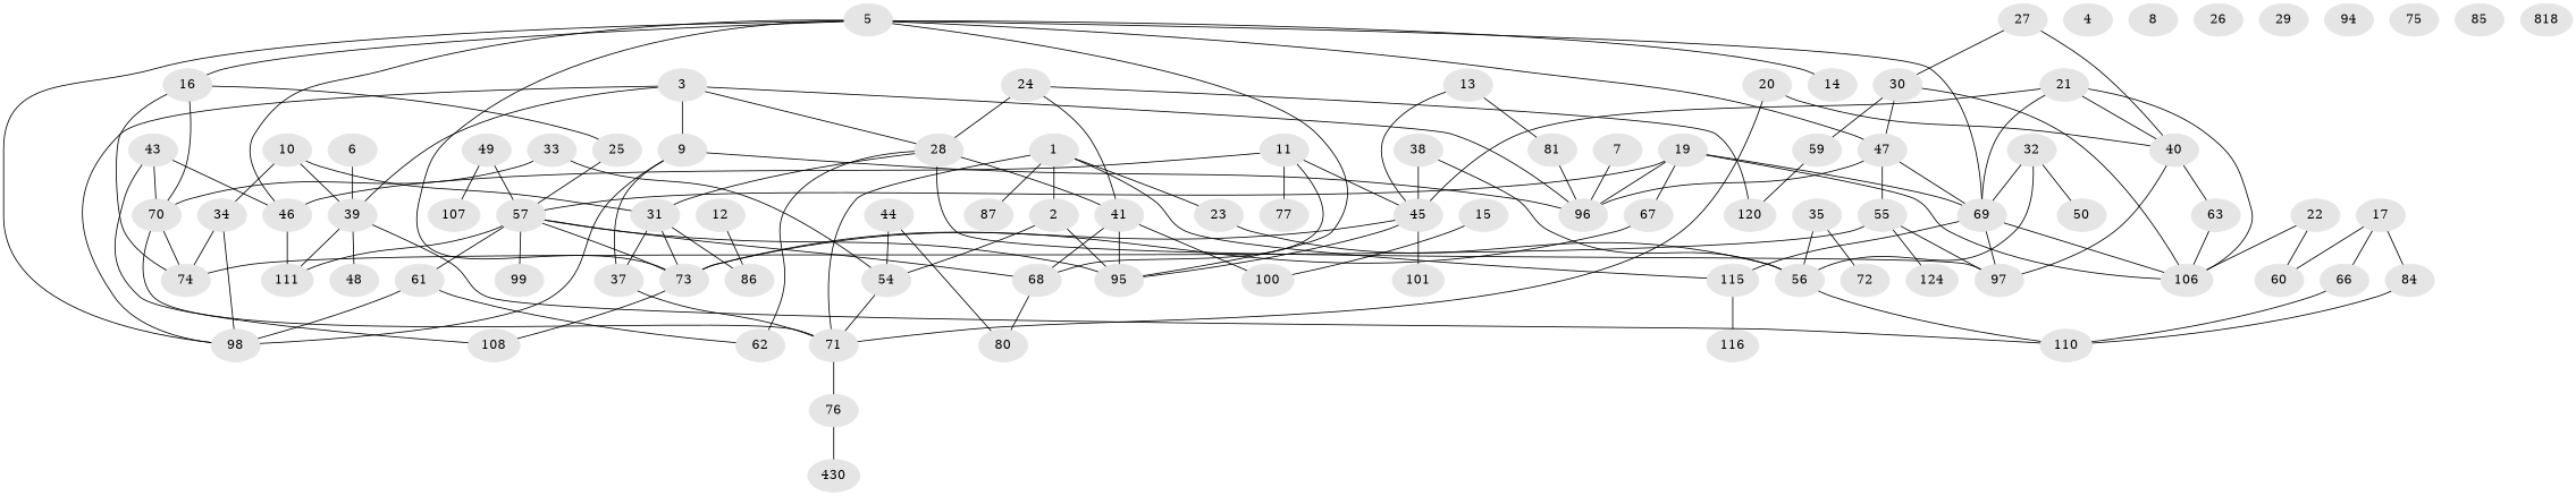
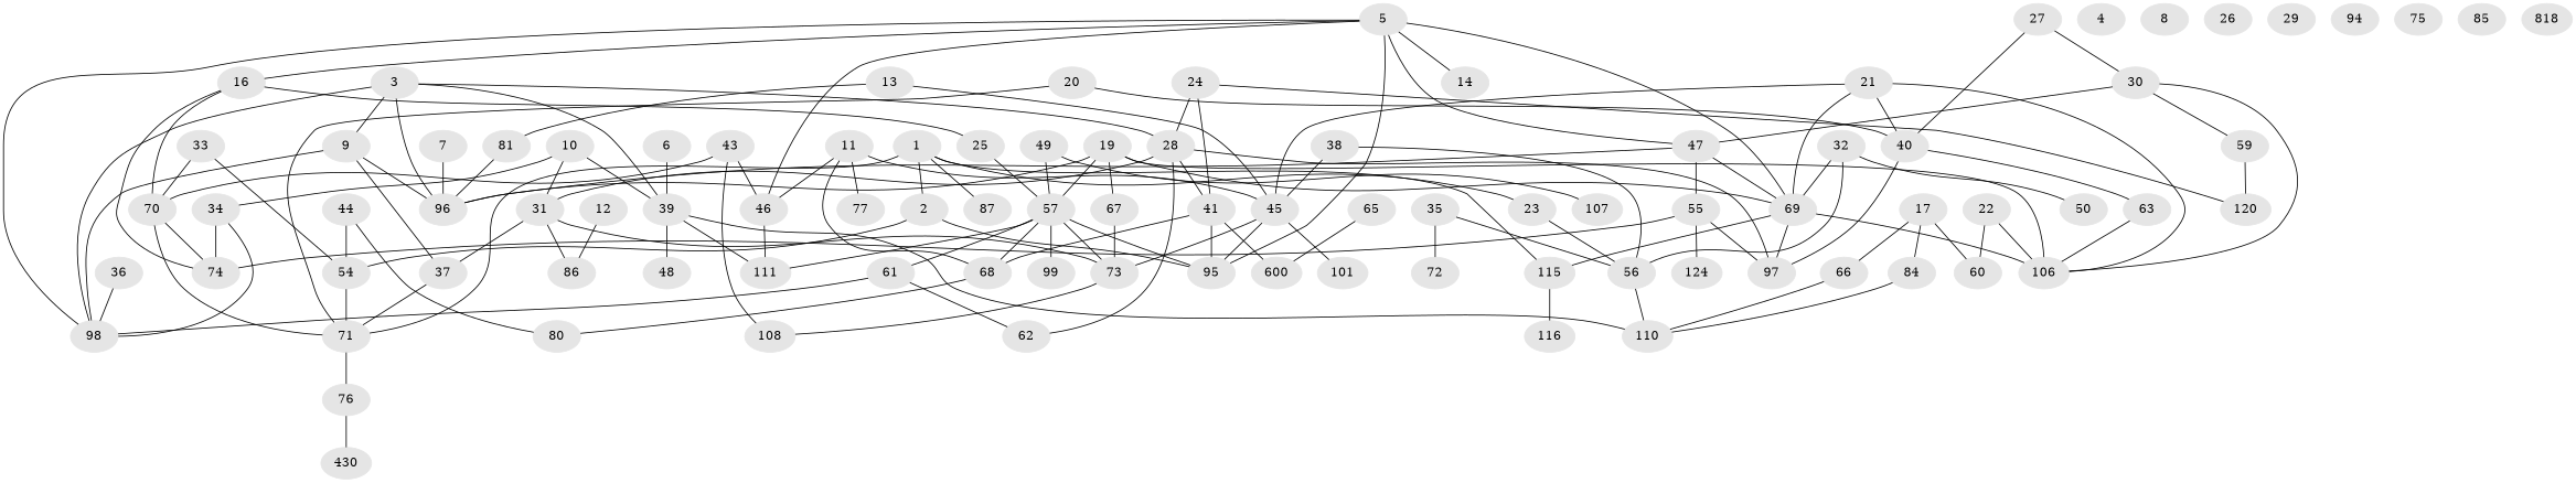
  graph {
    node [color=gray90 style=filled]
    1 [super="+92"]
    2
    23 [super="+129"]
    71 [super="+83"]
    87
    115
    54 [super="+132"]
    95 [super="+127"]
    56 [super="+128"]
    76
    116
    3 [super="+18"]
    9 [super="+112"]
    28 [super="+137"]
    39 [super="+90"]
    96 [super="+134"]
    98 [super="+119"]
    37 [super="+138"]
    31 [super="+135"]
    41
    62 [super="+89"]
    97 [super="+131"]
    48
    110
    111
    4
    5 [super="+42"]
    14
    16 [super="+105"]
    46 [super="+136"]
    47
    69 [super="+104"]
    73 [super="+91"]
    25
    70 [super="+79"]
    74
    55 [super="+117"]
    106 [super="+121"]
    108
    6
    7
    8
    86
    10
    34 [super="+109"]
    11 [super="+114"]
    45 [super="+93"]
    68
    77 [super="+88"]
    101
    80 [super="+82"]
    12
    13 [super="+58"]
    81
-   15
-   100
+   15 [label=65]
+   100 [label=600]
    57 [super="+65"]
    17 [super="+113"]
    60
    66 [super="+103"]
    84
    61
    99
    19
    67
    40 [super="+52"]
    63
    20
    21
    22
    24 [super="+78"]
    120
    26 [super="+94"]
    30 [super="+123"]
    59
    27
    29
    32 [super="+51"]
    50
    33 [super="+122"]
    35 [super="+125"]
    72 [super="+133"]
+   36
    38
    43 [super="+102"]
    44
    124
    49 [super="+53"]
    107
    n90 [label=94]
    n91 [label=430]
    75 [super="+126"]
    85
    n94 [label=818]
    1 -- 2
    1 -- 23
    1 -- 71
    1 -- 87
    1 -- 115
    2 -- 54
    2 -- 95
    23 -- 56
    71 -- 76
    115 -- 116
    54 -- 71
    56 -- 110
    76 -- n91
    3 -- 9
    3 -- 28
    3 -- 39
    3 -- 96
    3 -- 98
    9 -- 96
    9 -- 98
    9 -- 37
    28 -- 31
    28 -- 41
    28 -- 62
    28 -- 97
    39 -- 48
    39 -- 110
    39 -- 111
    37 -- 71
    31 -- 37
    31 -- 73
    31 -- 86
    41 -- 95
    41 -- 68
    41 -- 100
    5 -- 95
    5 -- 98
    5 -- 14
    5 -- 16
    5 -- 46
    5 -- 47
    5 -- 69
-   5 -- 73
    16 -- 25
    16 -- 70
    16 -- 74
    46 -- 111
    47 -- 96
    47 -- 69
    47 -- 55
    69 -- 115
    69 -- 97
    69 -- 106
    73 -- 108
    25 -- 57
    70 -- 71
    70 -- 74
    55 -- 97
    55 -- 74
    55 -- 124
    6 -- 39
    7 -- 96
    10 -- 39
    10 -- 31
    10 -- 34
    34 -- 98
    34 -- 74
    11 -- 46
    11 -- 45
    11 -- 68
    11 -- 77
    45 -- 95
    45 -- 73
    45 -- 101
    68 -- 80
    12 -- 86
    13 -- 45
    13 -- 81
    81 -- 96
    15 -- 100
    57 -- 95
    57 -- 111
    57 -- 73
    57 -- 68
    57 -- 61
    57 -- 99
    17 -- 60
    17 -- 66
    17 -- 84
    66 -- 110
    84 -- 110
    61 -- 98
    61 -- 62
    19 -- 96
    19 -- 69
    19 -- 106
    19 -- 57
    19 -- 67
    67 -- 73
    40 -- 97
    40 -- 63
    63 -- 106
    20 -- 71
    20 -- 40
    21 -- 69
    21 -- 106
    21 -- 45
    21 -- 40
    22 -- 106
    22 -- 60
    24 -- 28 [weight=2]
    24 -- 41
    24 -- 120
    30 -- 47
    30 -- 106
    30 -- 59
    59 -- 120
    27 -- 40
    27 -- 30
    32 -- 56
    32 -- 69
    32 -- 50
    33 -- 54
    33 -- 70 [weight=2]
    35 -- 56
    35 -- 72
+   36 -- 98
    38 -- 56
    38 -- 45
    43 -- 46
    43 -- 70
    43 -- 108
    44 -- 54
    44 -- 80
    49 -- 57
    49 -- 107
  }
